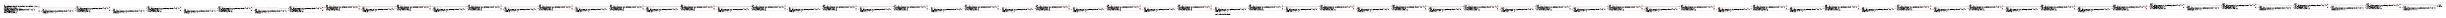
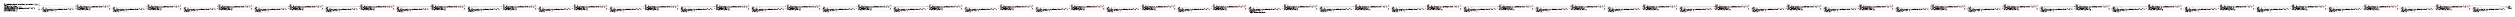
  digraph {
    label="CFG for 'mk_brook_rname' function"
    rankdir=LR
    node [color=brown shape=record]
    edge [arrowhead=diamond style=solid]
    n1 [label="{%2:\l  %3 = getelementptr inbounds %struct.residue_t, %struct.residue_t* %1, i32 0,\l... i32 4\l  %4 = load i8*, i8** %3, align 8\l  %5 = call i8* @strcpy(i8* %0, i8* %4) #7\l  %6 = call i32 @strcmp(i8* %0, i8* getelementptr inbounds ([4 x i8], [4 x\l... i8]* @.str.36, i64 0, i64 0)) #8\l  %7 = icmp ne i32 %6, 0\l  br i1 %7, label %10, label %8\l|{<s0>T|<s1>F}}"]
    n2 [label="{%10:\l10:                                               \l  %11 = call i32 @strcmp(i8* %0, i8* getelementptr inbounds ([4 x i8], [4 x\l... i8]* @.str.32, i64 0, i64 0)) #8\l  %12 = icmp ne i32 %11, 0\l  br i1 %12, label %15, label %13\l|{<s0>T|<s1>F}}"]
    n3 [label="{%8:\l8:                                                \l  %9 = call i8* @strcpy(i8* %0, i8* getelementptr inbounds ([4 x i8], [4 x\l... i8]* @.str.75, i64 0, i64 0)) #7\l  br label %10\l}"]
    n4 [label="{%15:\l15:                                               \l  %16 = call i32 @strcmp(i8* %0, i8* getelementptr inbounds ([4 x i8], [4 x\l... i8]* @.str.38, i64 0, i64 0)) #8\l  %17 = icmp ne i32 %16, 0\l  br i1 %17, label %20, label %18\l|{<s0>T|<s1>F}}"]
    n5 [label="{%13:\l13:                                               \l  %14 = call i8* @strcpy(i8* %0, i8* getelementptr inbounds ([4 x i8], [4 x\l... i8]* @.str.76, i64 0, i64 0)) #7\l  br label %15\l}"]
    n6 [label="{%20:\l20:                                               \l  %21 = call i32 @strcmp(i8* %0, i8* getelementptr inbounds ([4 x i8], [4 x\l... i8]* @.str.34, i64 0, i64 0)) #8\l  %22 = icmp ne i32 %21, 0\l  br i1 %22, label %25, label %23\l|{<s0>T|<s1>F}}"]
    n7 [color=red label="{%18:\l18:                                               \l  %19 = call i8* @strcpy(i8* %0, i8* getelementptr inbounds ([4 x i8], [4 x\l... i8]* @.str.77, i64 0, i64 0)) #7\l  br label %20\l}"]
    n8 [color=red label="{%25:\l25:                                               \l  %26 = call i32 @strcmp(i8* %0, i8* getelementptr inbounds ([4 x i8], [4 x\l... i8]* @.str.40, i64 0, i64 0)) #8\l  %27 = icmp ne i32 %26, 0\l  br i1 %27, label %30, label %28\l|{<s0>T|<s1>F}}"]
    n9 [color=red label="{%23:\l23:                                               \l  %24 = call i8* @strcpy(i8* %0, i8* getelementptr inbounds ([4 x i8], [4 x\l... i8]* @.str.78, i64 0, i64 0)) #7\l  br label %25\l}"]
    n10 [color=red label="{%30:\l30:                                               \l  %31 = call i32 @strcmp(i8* %0, i8* getelementptr inbounds ([3 x i8], [3 x\l... i8]* @.str.80, i64 0, i64 0)) #8\l  %32 = icmp ne i32 %31, 0\l  br i1 %32, label %35, label %33\l|{<s0>T|<s1>F}}"]
+   n11 [label="{%28:\l28:                                               \l  %29 = call i8* @strcpy(i8* %0, i8* getelementptr inbounds ([4 x i8], [4 x\l... i8]* @.str.79, i64 0, i64 0)) #7\l  br label %30\l}"]
    n12 [color=red label="{%35:\l35:                                               \l  %36 = call i32 @strcmp(i8* %0, i8* getelementptr inbounds ([3 x i8], [3 x\l... i8]* @.str.81, i64 0, i64 0)) #8\l  %37 = icmp ne i32 %36, 0\l  br i1 %37, label %40, label %38\l|{<s0>T|<s1>F}}"]
    n13 [color=red label="{%33:\l33:                                               \l  %34 = call i8* @strcpy(i8* %0, i8* getelementptr inbounds ([4 x i8], [4 x\l... i8]* @.str.75, i64 0, i64 0)) #7\l  br label %35\l}"]
    n14 [label="{%40:\l40:                                               \l  %41 = call i32 @strcmp(i8* %0, i8* getelementptr inbounds ([3 x i8], [3 x\l... i8]* @.str.82, i64 0, i64 0)) #8\l  %42 = icmp ne i32 %41, 0\l  br i1 %42, label %45, label %43\l|{<s0>T|<s1>F}}"]
    n15 [label="{%38:\l38:                                               \l  %39 = call i8* @strcpy(i8* %0, i8* getelementptr inbounds ([4 x i8], [4 x\l... i8]* @.str.76, i64 0, i64 0)) #7\l  br label %40\l}"]
    n16 [color=red label="{%45:\l45:                                               \l  %46 = call i32 @strcmp(i8* %0, i8* getelementptr inbounds ([3 x i8], [3 x\l... i8]* @.str.83, i64 0, i64 0)) #8\l  %47 = icmp ne i32 %46, 0\l  br i1 %47, label %50, label %48\l|{<s0>T|<s1>F}}"]
    n17 [color=red label="{%43:\l43:                                               \l  %44 = call i8* @strcpy(i8* %0, i8* getelementptr inbounds ([4 x i8], [4 x\l... i8]* @.str.77, i64 0, i64 0)) #7\l  br label %45\l}"]
    n18 [label="{%50:\l50:                                               \l  %51 = call i32 @strcmp(i8* %0, i8* getelementptr inbounds ([3 x i8], [3 x\l... i8]* @.str.84, i64 0, i64 0)) #8\l  %52 = icmp ne i32 %51, 0\l  br i1 %52, label %55, label %53\l|{<s0>T|<s1>F}}"]
    n19 [color=red label="{%48:\l48:                                               \l  %49 = call i8* @strcpy(i8* %0, i8* getelementptr inbounds ([4 x i8], [4 x\l... i8]* @.str.78, i64 0, i64 0)) #7\l  br label %50\l}"]
    n20 [color=red label="{%55:\l55:                                               \l  %56 = call i32 @strcmp(i8* %0, i8* getelementptr inbounds ([3 x i8], [3 x\l... i8]* @.str.85, i64 0, i64 0)) #8\l  %57 = icmp ne i32 %56, 0\l  br i1 %57, label %60, label %58\l|{<s0>T|<s1>F}}"]
    n21 [label="{%53:\l53:                                               \l  %54 = call i8* @strcpy(i8* %0, i8* getelementptr inbounds ([4 x i8], [4 x\l... i8]* @.str.75, i64 0, i64 0)) #7\l  br label %55\l}"]
    n22 [label="{%60:\l60:                                               \l  %61 = call i32 @strcmp(i8* %0, i8* getelementptr inbounds ([3 x i8], [3 x\l... i8]* @.str.86, i64 0, i64 0)) #8\l  %62 = icmp ne i32 %61, 0\l  br i1 %62, label %65, label %63\l|{<s0>T|<s1>F}}"]
    n23 [color=red label="{%58:\l58:                                               \l  %59 = call i8* @strcpy(i8* %0, i8* getelementptr inbounds ([4 x i8], [4 x\l... i8]* @.str.76, i64 0, i64 0)) #7\l  br label %60\l}"]
    n24 [label="{%65:\l65:                                               \l  %66 = call i32 @strcmp(i8* %0, i8* getelementptr inbounds ([3 x i8], [3 x\l... i8]* @.str.87, i64 0, i64 0)) #8\l  %67 = icmp ne i32 %66, 0\l  br i1 %67, label %70, label %68\l|{<s0>T|<s1>F}}"]
    n25 [label="{%63:\l63:                                               \l  %64 = call i8* @strcpy(i8* %0, i8* getelementptr inbounds ([4 x i8], [4 x\l... i8]* @.str.79, i64 0, i64 0)) #7\l  br label %65\l}"]
    n26 [label="{%70:\l70:                                               \l  %71 = call i32 @strcmp(i8* %0, i8* getelementptr inbounds ([4 x i8], [4 x\l... i8]* @.str.88, i64 0, i64 0)) #8\l  %72 = icmp ne i32 %71, 0\l  br i1 %72, label %75, label %73\l|{<s0>T|<s1>F}}"]
    n27 [color=red label="{%68:\l68:                                               \l  %69 = call i8* @strcpy(i8* %0, i8* getelementptr inbounds ([4 x i8], [4 x\l... i8]* @.str.78, i64 0, i64 0)) #7\l  br label %70\l}"]
    n28 [color=red label="{%75:\l75:                                               \l  %76 = call i32 @strcmp(i8* %0, i8* getelementptr inbounds ([4 x i8], [4 x\l... i8]* @.str.89, i64 0, i64 0)) #8\l  %77 = icmp ne i32 %76, 0\l  br i1 %77, label %80, label %78\l|{<s0>T|<s1>F}}"]
    n29 [label="{%73:\l73:                                               \l  %74 = call i8* @strcpy(i8* %0, i8* getelementptr inbounds ([4 x i8], [4 x\l... i8]* @.str.75, i64 0, i64 0)) #7\l  br label %75\l}"]
    n30 [color=red label="{%80:\l80:                                               \l  %81 = call i32 @strcmp(i8* %0, i8* getelementptr inbounds ([4 x i8], [4 x\l... i8]* @.str.90, i64 0, i64 0)) #8\l  %82 = icmp ne i32 %81, 0\l  br i1 %82, label %85, label %83\l|{<s0>T|<s1>F}}"]
    n31 [label="{%78:\l78:                                               \l  %79 = call i8* @strcpy(i8* %0, i8* getelementptr inbounds ([4 x i8], [4 x\l... i8]* @.str.76, i64 0, i64 0)) #7\l  br label %80\l}"]
    n32 [color=red label="{%85:\l85:                                               \l  %86 = call i32 @strcmp(i8* %0, i8* getelementptr inbounds ([4 x i8], [4 x\l... i8]* @.str.91, i64 0, i64 0)) #8\l  %87 = icmp ne i32 %86, 0\l  br i1 %87, label %90, label %88\l|{<s0>T|<s1>F}}"]
    n33 [color=red label="{%83:\l83:                                               \l  %84 = call i8* @strcpy(i8* %0, i8* getelementptr inbounds ([4 x i8], [4 x\l... i8]* @.str.77, i64 0, i64 0)) #7\l  br label %85\l}"]
    n34 [color=red label="{%90:\l90:                                               \l  %91 = call i32 @strcmp(i8* %0, i8* getelementptr inbounds ([4 x i8], [4 x\l... i8]* @.str.92, i64 0, i64 0)) #8\l  %92 = icmp ne i32 %91, 0\l  br i1 %92, label %95, label %93\l|{<s0>T|<s1>F}}"]
    n35 [label="{%88:\l88:                                               \l  %89 = call i8* @strcpy(i8* %0, i8* getelementptr inbounds ([4 x i8], [4 x\l... i8]* @.str.78, i64 0, i64 0)) #7\l  br label %90\l}"]
    n36 [label="{%95:\l95:                                               \l  %96 = call i32 @strcmp(i8* %0, i8* getelementptr inbounds ([4 x i8], [4 x\l... i8]* @.str.93, i64 0, i64 0)) #8\l  %97 = icmp ne i32 %96, 0\l  br i1 %97, label %100, label %98\l|{<s0>T|<s1>F}}"]
    n37 [color=red label="{%93:\l93:                                               \l  %94 = call i8* @strcpy(i8* %0, i8* getelementptr inbounds ([4 x i8], [4 x\l... i8]* @.str.75, i64 0, i64 0)) #7\l  br label %95\l}"]
    n38 [color=red label="{%100:\l100:                                              \l  %101 = call i32 @strcmp(i8* %0, i8* getelementptr inbounds ([4 x i8], [4 x\l... i8]* @.str.94, i64 0, i64 0)) #8\l  %102 = icmp ne i32 %101, 0\l  br i1 %102, label %105, label %103\l|{<s0>T|<s1>F}}"]
    n39 [label="{%98:\l98:                                               \l  %99 = call i8* @strcpy(i8* %0, i8* getelementptr inbounds ([4 x i8], [4 x\l... i8]* @.str.76, i64 0, i64 0)) #7\l  br label %100\l}"]
    n40 [color=red label="{%105:\l105:                                              \l  %106 = call i32 @strcmp(i8* %0, i8* getelementptr inbounds ([4 x i8], [4 x\l... i8]* @.str.95, i64 0, i64 0)) #8\l  %107 = icmp ne i32 %106, 0\l  br i1 %107, label %110, label %108\l|{<s0>T|<s1>F}}"]
    n41 [label="{%103:\l103:                                              \l  %104 = call i8* @strcpy(i8* %0, i8* getelementptr inbounds ([4 x i8], [4 x\l... i8]* @.str.79, i64 0, i64 0)) #7\l  br label %105\l}"]
    n42 [color=red label="{%110:\l110:                                              \l  %111 = call i32 @strcmp(i8* %0, i8* getelementptr inbounds ([4 x i8], [4 x\l... i8]* @.str.96, i64 0, i64 0)) #8\l  %112 = icmp ne i32 %111, 0\l  br i1 %112, label %115, label %113\l|{<s0>T|<s1>F}}"]
    n43 [color=red label="{%108:\l108:                                              \l  %109 = call i8* @strcpy(i8* %0, i8* getelementptr inbounds ([4 x i8], [4 x\l... i8]* @.str.78, i64 0, i64 0)) #7\l  br label %110\l}"]
    n44 [label="{%115:\l115:                                              \l  %116 = call i32 @strcmp(i8* %0, i8* getelementptr inbounds ([4 x i8], [4 x\l... i8]* @.str.97, i64 0, i64 0)) #8\l  %117 = icmp ne i32 %116, 0\l  br i1 %117, label %120, label %118\l|{<s0>T|<s1>F}}"]
    n45 [color=red label="{%113:\l113:                                              \l  %114 = call i8* @strcpy(i8* %0, i8* getelementptr inbounds ([4 x i8], [4 x\l... i8]* @.str.75, i64 0, i64 0)) #7\l  br label %115\l}"]
    n46 [color=red label="{%120:\l120:                                              \l  %121 = call i32 @strcmp(i8* %0, i8* getelementptr inbounds ([4 x i8], [4 x\l... i8]* @.str.98, i64 0, i64 0)) #8\l  %122 = icmp ne i32 %121, 0\l  br i1 %122, label %125, label %123\l|{<s0>T|<s1>F}}"]
    n47 [label="{%118:\l118:                                              \l  %119 = call i8* @strcpy(i8* %0, i8* getelementptr inbounds ([4 x i8], [4 x\l... i8]* @.str.76, i64 0, i64 0)) #7\l  br label %120\l}"]
    n48 [color=red label="{%125:\l125:                                              \l  %126 = call i32 @strcmp(i8* %0, i8* getelementptr inbounds ([4 x i8], [4 x\l... i8]* @.str.99, i64 0, i64 0)) #8\l  %127 = icmp ne i32 %126, 0\l  br i1 %127, label %130, label %128\l|{<s0>T|<s1>F}}"]
    n49 [color=red label="{%123:\l123:                                              \l  %124 = call i8* @strcpy(i8* %0, i8* getelementptr inbounds ([4 x i8], [4 x\l... i8]* @.str.77, i64 0, i64 0)) #7\l  br label %125\l}"]
    n50 [label="{%130:\l130:                                              \l  %131 = call i32 @strcmp(i8* %0, i8* getelementptr inbounds ([4 x i8], [4 x\l... i8]* @.str.100, i64 0, i64 0)) #8\l  %132 = icmp ne i32 %131, 0\l  br i1 %132, label %135, label %133\l|{<s0>T|<s1>F}}"]
    n51 [color=red label="{%128:\l128:                                              \l  %129 = call i8* @strcpy(i8* %0, i8* getelementptr inbounds ([4 x i8], [4 x\l... i8]* @.str.78, i64 0, i64 0)) #7\l  br label %130\l}"]
    n52 [color=red label="{%135:\l135:                                              \l  %136 = call i32 @strcmp(i8* %0, i8* getelementptr inbounds ([4 x i8], [4 x\l... i8]* @.str.101, i64 0, i64 0)) #8\l  %137 = icmp ne i32 %136, 0\l  br i1 %137, label %140, label %138\l|{<s0>T|<s1>F}}"]
    n53 [label="{%133:\l133:                                              \l  %134 = call i8* @strcpy(i8* %0, i8* getelementptr inbounds ([4 x i8], [4 x\l... i8]* @.str.75, i64 0, i64 0)) #7\l  br label %135\l}"]
    n54 [color=red label="{%140:\l140:                                              \l  %141 = call i32 @strcmp(i8* %0, i8* getelementptr inbounds ([4 x i8], [4 x\l... i8]* @.str.102, i64 0, i64 0)) #8\l  %142 = icmp ne i32 %141, 0\l  br i1 %142, label %145, label %143\l|{<s0>T|<s1>F}}"]
    n55 [label="{%138:\l138:                                              \l  %139 = call i8* @strcpy(i8* %0, i8* getelementptr inbounds ([4 x i8], [4 x\l... i8]* @.str.76, i64 0, i64 0)) #7\l  br label %140\l}"]
    n56 [color=red label="{%145:\l145:                                              \l  %146 = call i32 @strcmp(i8* %0, i8* getelementptr inbounds ([4 x i8], [4 x\l... i8]* @.str.103, i64 0, i64 0)) #8\l  %147 = icmp ne i32 %146, 0\l  br i1 %147, label %150, label %148\l|{<s0>T|<s1>F}}"]
    n57 [label="{%143:\l143:                                              \l  %144 = call i8* @strcpy(i8* %0, i8* getelementptr inbounds ([4 x i8], [4 x\l... i8]* @.str.79, i64 0, i64 0)) #7\l  br label %145\l}"]
    n58 [label="{%150:\l150:                                              \l  %151 = call i32 @strcmp(i8* %0, i8* getelementptr inbounds ([4 x i8], [4 x\l... i8]* @.str.104, i64 0, i64 0)) #8\l  %152 = icmp ne i32 %151, 0\l  br i1 %152, label %155, label %153\l|{<s0>T|<s1>F}}"]
    n59 [label="{%148:\l148:                                              \l  %149 = call i8* @strcpy(i8* %0, i8* getelementptr inbounds ([4 x i8], [4 x\l... i8]* @.str.78, i64 0, i64 0)) #7\l  br label %150\l}"]
    n60 [color=red label="{%155:\l155:                                              \l  %156 = call i32 @strcmp(i8* %0, i8* getelementptr inbounds ([4 x i8], [4 x\l... i8]* @.str.104, i64 0, i64 0)) #8\l  %157 = icmp ne i32 %156, 0\l  br i1 %157, label %160, label %158\l|{<s0>T|<s1>F}}"]
    n61 [label="{%153:\l153:                                              \l  %154 = call i8* @strcpy(i8* %0, i8* getelementptr inbounds ([4 x i8], [4 x\l... i8]* @.str.105, i64 0, i64 0)) #7\l  br label %155\l}"]
    n62 [label="{%160:\l160:                                              \l  %161 = call i32 @strcmp(i8* %0, i8* getelementptr inbounds ([4 x i8], [4 x\l... i8]* @.str.106, i64 0, i64 0)) #8\l  %162 = icmp ne i32 %161, 0\l  br i1 %162, label %165, label %163\l|{<s0>T|<s1>F}}"]
+   n63 [color=red label="{%158:\l158:                                              \l  %159 = call i8* @strcpy(i8* %0, i8* getelementptr inbounds ([4 x i8], [4 x\l... i8]* @.str.105, i64 0, i64 0)) #7\l  br label %160\l}"]
    n64 [label="{%165:\l165:                                              \l  %166 = call i32 @strcmp(i8* %0, i8* getelementptr inbounds ([4 x i8], [4 x\l... i8]* @.str.107, i64 0, i64 0)) #8\l  %167 = icmp ne i32 %166, 0\l  br i1 %167, label %170, label %168\l|{<s0>T|<s1>F}}"]
    n65 [label="{%163:\l163:                                              \l  %164 = call i8* @strcpy(i8* %0, i8* getelementptr inbounds ([4 x i8], [4 x\l... i8]* @.str.105, i64 0, i64 0)) #7\l  br label %165\l}"]
    n66 [color=red label="{%170:\l170:                                              \l  %171 = call i32 @strcmp(i8* %0, i8* getelementptr inbounds ([4 x i8], [4 x\l... i8]* @.str.109, i64 0, i64 0)) #8\l  %172 = icmp ne i32 %171, 0\l  br i1 %172, label %175, label %173\l|{<s0>T|<s1>F}}"]
    n67 [label="{%168:\l168:                                              \l  %169 = call i8* @strcpy(i8* %0, i8* getelementptr inbounds ([4 x i8], [4 x\l... i8]* @.str.108, i64 0, i64 0)) #7\l  br label %170\l}"]
    n68 [color=red label="{%175:\l175:                                              \l  %176 = call i32 @strcmp(i8* %0, i8* getelementptr inbounds ([4 x i8], [4 x\l... i8]* @.str.111, i64 0, i64 0)) #8\l  %177 = icmp ne i32 %176, 0\l  br i1 %177, label %180, label %178\l|{<s0>T|<s1>F}}"]
    n69 [label="{%173:\l173:                                              \l  %174 = call i8* @strcpy(i8* %0, i8* getelementptr inbounds ([4 x i8], [4 x\l... i8]* @.str.110, i64 0, i64 0)) #7\l  br label %175\l}"]
    n70 [color=red label="{%180:\l180:                                              \l  ret void\l}"]
    n71 [label="{%178:\l178:                                              \l  %179 = call i8* @strcpy(i8* %0, i8* getelementptr inbounds ([4 x i8], [4 x\l... i8]* @.str.112, i64 0, i64 0)) #7\l  br label %180\l}"]
    n1 -> n2 [tailport=s0]
    n1 -> n3 [arrowhead=box tailport=s1]
    n2 -> n4 [style=dotted tailport=s0]
    n2 -> n5 [tailport=s1]
    n3 -> n2
    n4 -> n6 [arrowhead=box style=dotted tailport=s0]
    n4 -> n7 [arrowhead=normal style=dotted tailport=s1]
    n5 -> n4 [arrowhead=normal]
    n6 -> n8 [arrowhead=box tailport=s0]
    n6 -> n9 [arrowhead=box tailport=s1]
    n7 -> n6 [arrowhead=normal style=bold]
    n8 -> n10 [arrowhead=normal style=bold tailport=s0]
+   n8 -> n11 [arrowhead=box tailport=s1]
    n9 -> n8 [arrowhead=box]
    n10 -> n12 [arrowhead=normal style=bold tailport=s0]
    n10 -> n13 [tailport=s1]
+   n11 -> n10 [arrowhead=box style=dotted]
    n12 -> n14 [arrowhead=normal style=bold tailport=s0]
    n12 -> n15 [arrowhead=normal style=dotted tailport=s1]
    n13 -> n12 [arrowhead=normal]
    n14 -> n16 [arrowhead=normal tailport=s0]
    n14 -> n17 [arrowhead=box style=bold tailport=s1]
    n15 -> n14 [style=dotted]
    n16 -> n18 [tailport=s0]
    n16 -> n19 [arrowhead=normal tailport=s1]
    n17 -> n16 [arrowhead=box style=bold]
    n18 -> n20 [arrowhead=box style=bold tailport=s0]
    n18 -> n21 [tailport=s1]
    n19 -> n18 [arrowhead=box style=dotted]
    n20 -> n22 [style=bold tailport=s0]
    n20 -> n23 [arrowhead=normal style=dotted tailport=s1]
    n21 -> n20 [arrowhead=box style=dotted]
    n22 -> n24 [tailport=s0]
    n22 -> n25 [arrowhead=box tailport=s1]
    n23 -> n22 [arrowhead=box]
    n24 -> n26 [arrowhead=box style=bold tailport=s0]
    n24 -> n27 [arrowhead=box style=dotted tailport=s1]
    n25 -> n24 [arrowhead=box]
    n26 -> n28 [arrowhead=normal style=dotted tailport=s0]
    n26 -> n29 [style=dotted tailport=s1]
    n27 -> n26 [style=dotted]
    n28 -> n30 [style=dotted tailport=s0]
    n28 -> n31 [arrowhead=normal tailport=s1]
    n29 -> n28 [style=dotted]
    n30 -> n32 [arrowhead=normal style=dotted tailport=s0]
    n30 -> n33 [style=bold tailport=s1]
    n31 -> n30 [arrowhead=box style=bold]
    n32 -> n34 [arrowhead=box style=dotted tailport=s0]
    n32 -> n35 [tailport=s1]
    n33 -> n32 [arrowhead=normal]
    n34 -> n36 [arrowhead=normal style=dotted tailport=s0]
    n34 -> n37 [style=dotted tailport=s1]
    n35 -> n34
    n36 -> n38 [style=bold tailport=s0]
    n36 -> n39 [arrowhead=box style=dotted tailport=s1]
    n37 -> n36 [arrowhead=box style=dotted]
    n38 -> n40 [arrowhead=normal tailport=s0]
    n38 -> n41 [arrowhead=box style=dotted tailport=s1]
    n39 -> n38 [arrowhead=normal style=dotted]
    n40 -> n42 [arrowhead=box style=bold tailport=s0]
    n40 -> n43 [arrowhead=normal style=dotted tailport=s1]
    n41 -> n40 [style=dotted]
    n42 -> n44 [arrowhead=box tailport=s0]
    n42 -> n45 [arrowhead=box tailport=s1]
    n43 -> n42 [arrowhead=normal style=dotted]
    n44 -> n46 [arrowhead=box tailport=s0]
    n44 -> n47 [tailport=s1]
    n45 -> n44 [arrowhead=box style=dotted]
    n46 -> n48 [style=bold tailport=s0]
    n46 -> n49 [arrowhead=box style=dotted tailport=s1]
    n47 -> n46 [style=dotted]
    n48 -> n50 [style=dotted tailport=s0]
    n48 -> n51 [style=dotted tailport=s1]
    n49 -> n48
    n50 -> n52 [tailport=s0]
    n50 -> n53 [arrowhead=box tailport=s1]
    n51 -> n50 [style=bold]
    n52 -> n54 [style=dotted tailport=s0]
    n52 -> n55 [tailport=s1]
    n53 -> n52 [arrowhead=box style=bold]
    n54 -> n56 [arrowhead=normal tailport=s0]
    n54 -> n57 [arrowhead=box style=bold tailport=s1]
    n55 -> n54
    n56 -> n58 [arrowhead=box style=bold tailport=s0]
    n56 -> n59 [style=dotted tailport=s1]
    n57 -> n56 [arrowhead=box]
    n58 -> n60 [arrowhead=normal style=bold tailport=s0]
    n58 -> n61 [arrowhead=box tailport=s1]
    n59 -> n58 [arrowhead=normal]
    n60 -> n62 [arrowhead=box tailport=s0]
+   n60 -> n63 [style=dotted tailport=s1]
    n61 -> n60 [style=bold]
    n62 -> n64 [arrowhead=box tailport=s0]
    n62 -> n65 [arrowhead=box style=dotted tailport=s1]
+   n63 -> n62 [style=bold]
    n64 -> n66 [arrowhead=normal tailport=s0]
    n64 -> n67 [arrowhead=normal tailport=s1]
    n65 -> n64 [arrowhead=normal]
    n66 -> n68 [tailport=s0]
    n66 -> n69 [style=dotted tailport=s1]
    n67 -> n66 [style=dotted]
    n68 -> n70 [arrowhead=normal style=bold tailport=s0]
    n68 -> n71 [style=dotted tailport=s1]
    n69 -> n68 [style=dotted]
    n71 -> n70 [style=bold]
  }
